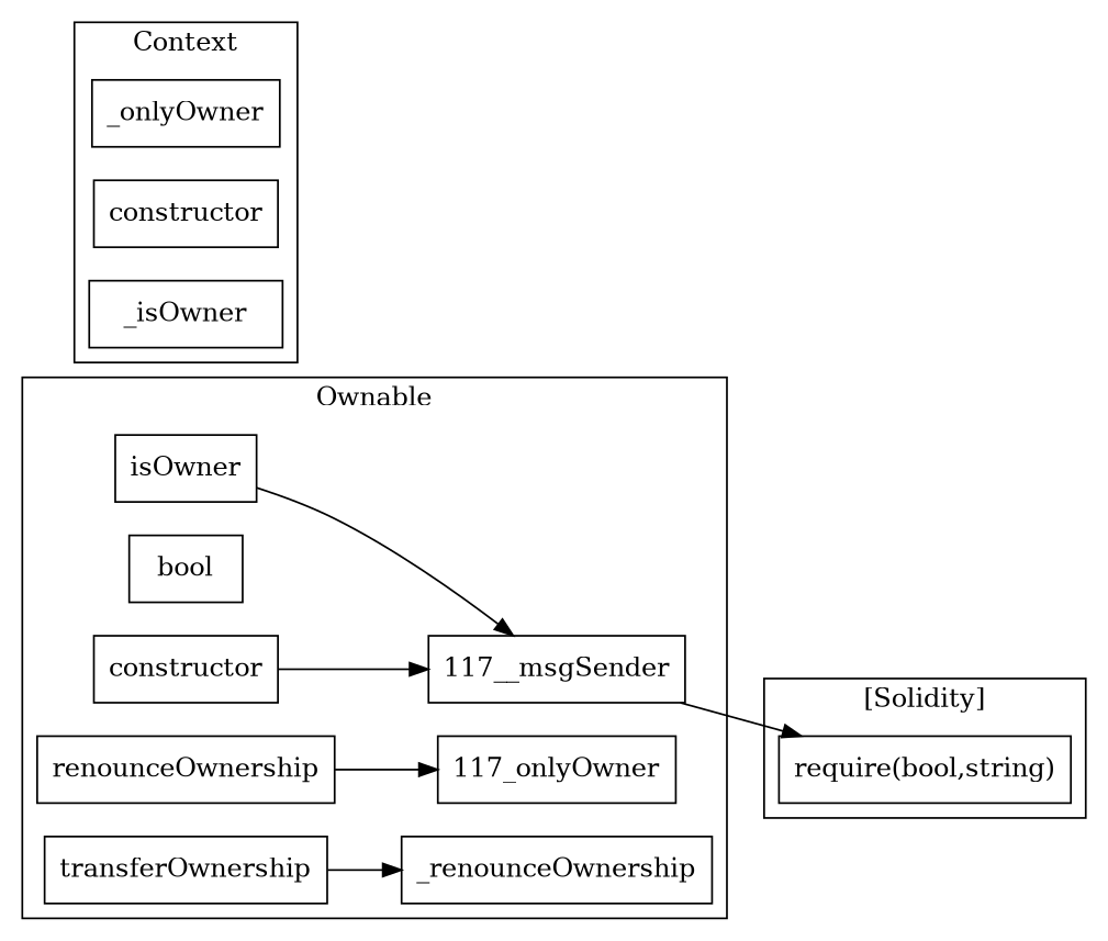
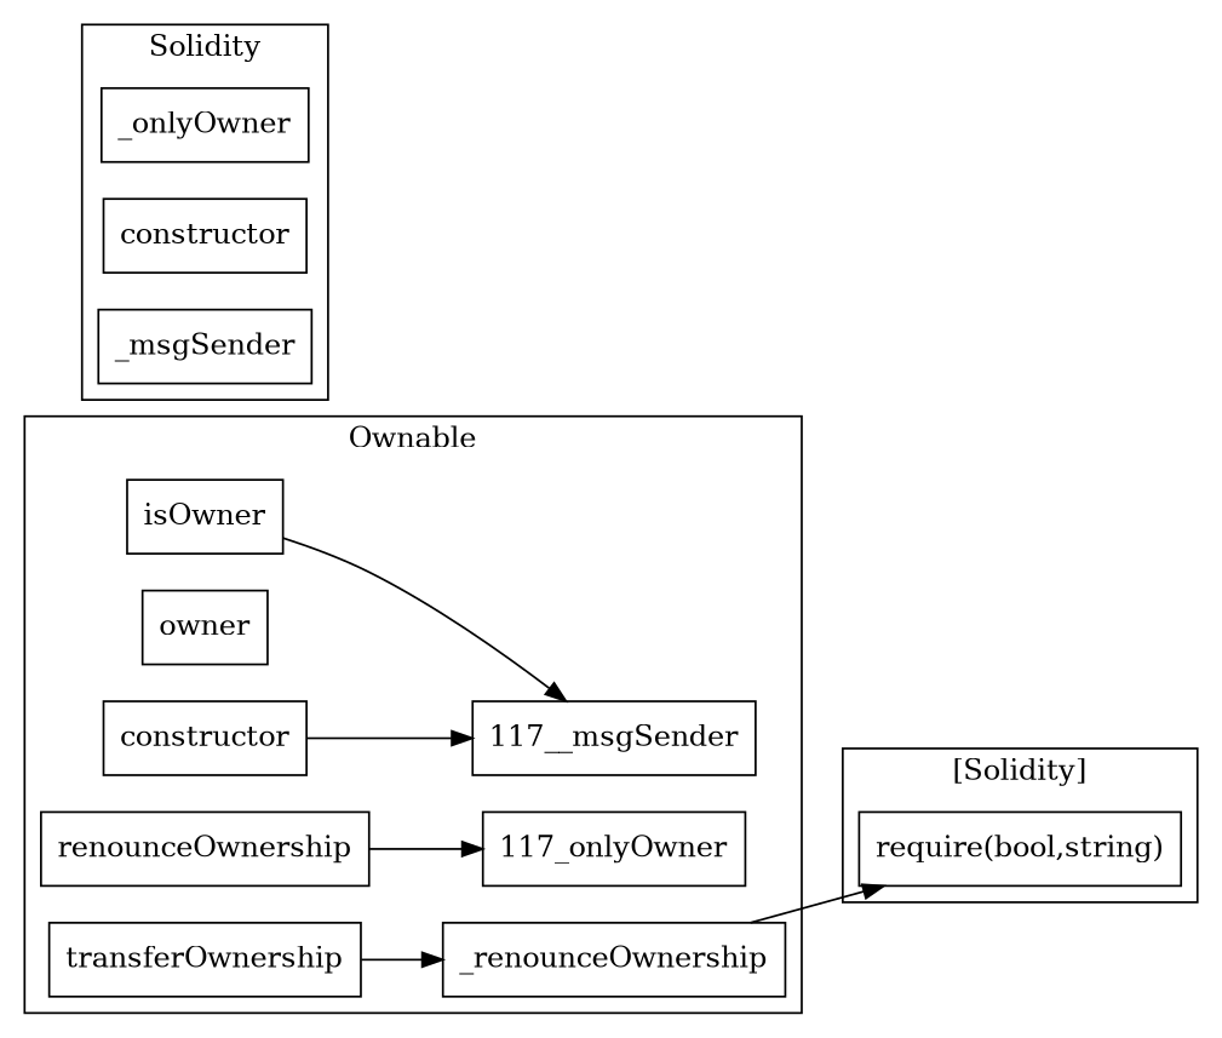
  strict digraph {
    rankdir=LR
    node [shape=box]
    n1 [label=isOwner]
    "117__msgSender"
-   n3 [label=bool]
+   n3 [label=owner]
    n4 [label=renounceOwnership]
    "117_onlyOwner"
    n6 [label=_renounceOwnership]
    n7 [label=transferOwnership]
    n8 [label=constructor]
    n9 [label=_onlyOwner]
    n10 [label=constructor]
-   n11 [label=_isOwner]
+   n11 [label=_msgSender]
    "require(bool,string)"
    subgraph cluster_1 {
      label=Ownable
      n1
      "117__msgSender"
      n3
      n4
      "117_onlyOwner"
      n6
      n7
      n8
    }
    subgraph cluster_2 {
-     label=Context
+     label=Solidity
      n9
      n10
      n11
    }
    subgraph cluster_3 {
      label="[Solidity]"
      "require(bool,string)"
    }
    n1 -> "117__msgSender"
    n4 -> "117_onlyOwner"
-   "117__msgSender" -> "require(bool,string)"
+   n6 -> "require(bool,string)"
    n7 -> n6
    n8 -> "117__msgSender"
  }
